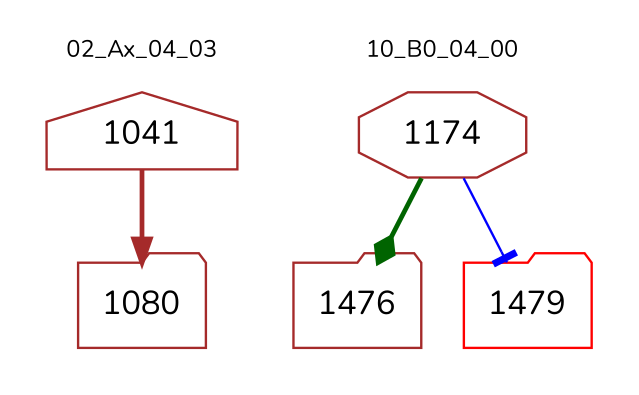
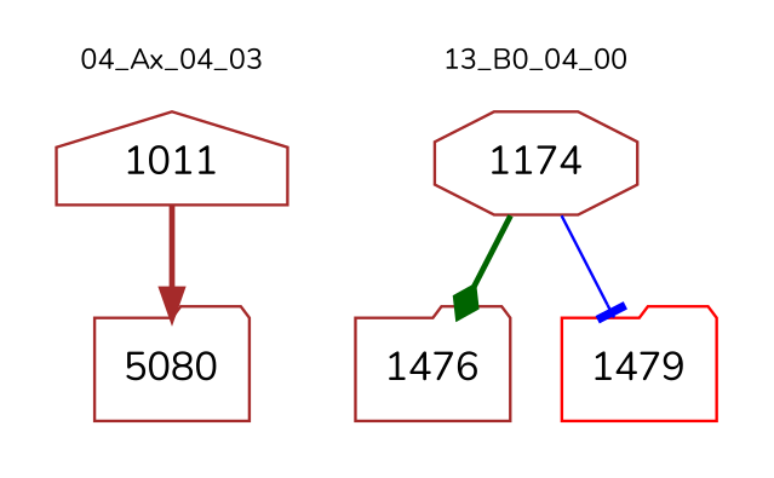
  digraph {
    fontname=Nunito
    node [color=brown fontname=Nunito shape=folder]
    edge [fontname=Nunito style=bold]
-   n1 [label=1041 shape=house]
-   n2 [label=1080]
+   n1 [label=1011 shape=house]
+   n2 [label=5080]
    n3 [label=1174 shape=octagon]
    n4 [label=1476]
    n5 [color=red label=1479]
    subgraph cluster_1 {
      color=white
      fontsize=10
-     label="02_Ax_04_03"
+     label="04_Ax_04_03"
      n1
      n2
    }
    subgraph cluster_2 {
      color=white
      fontsize=10
-     label="10_B0_04_00"
+     label="13_B0_04_00"
      n3
      n4
      n5
    }
    n1 -> n2 [arrowhead=normal color=brown]
    n3 -> n4 [arrowhead=diamond color=darkgreen]
    n3 -> n5 [arrowhead=tee color=blue style=solid]
  }
